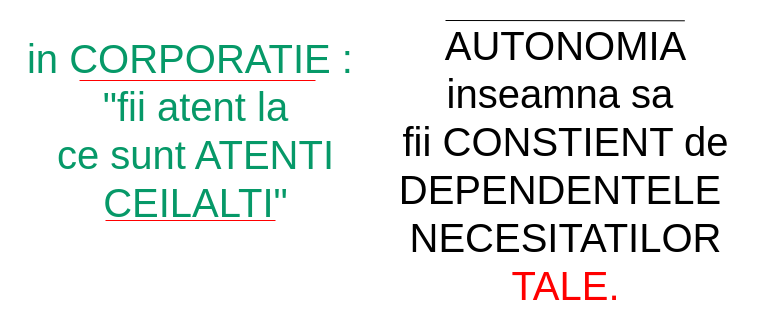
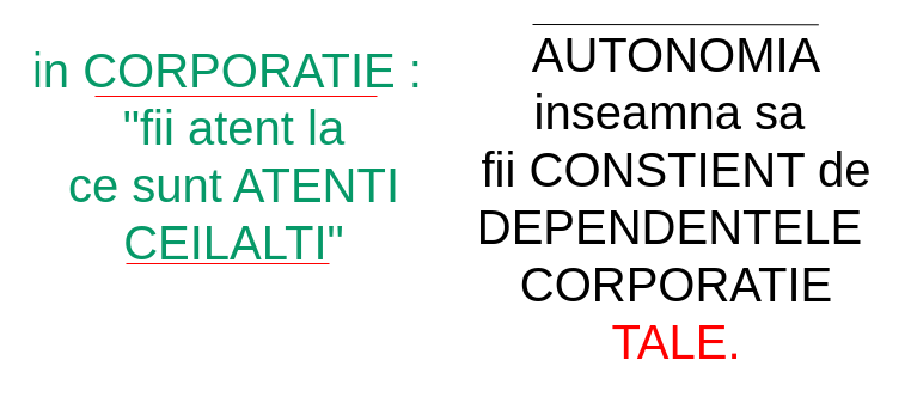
  <mxCell id="0" />
  <mxCell id="1" parent="0" />
  <mxCell id="2" value="&lt;font style=&quot;font-size: 40px&quot; color=&quot;#069968&quot;&gt;in CORPORATIE :&amp;nbsp;&lt;br&gt;&quot;fii atent la&lt;br&gt;ce sunt ATENTI&lt;br&gt;CEILALTI&quot;&lt;br&gt;&lt;/font&gt;" style="text;html=1;align=center;verticalAlign=middle;resizable=0;points=[];autosize=1;strokeColor=none;fillColor=none;" vertex="1" parent="1"><mxGeometry x="20" y="80" width="350" height="100" as="geometry" /></mxCell>
  <mxCell id="3" value="" style="endArrow=none;html=1;rounded=0;fontSize=40;fontColor=#069968;strokeColor=#FF0000;" edge="1" parent="1"><mxGeometry width="50" height="50" relative="1" as="geometry"><mxPoint x="79" y="80" as="sourcePoint" /><mxPoint x="315" y="80" as="targetPoint" /></mxGeometry></mxCell>
  <mxCell id="4" value="" style="endArrow=none;html=1;rounded=0;fontSize=40;fontColor=#069968;strokeColor=#FF0000;" edge="1" parent="1"><mxGeometry width="50" height="50" relative="1" as="geometry"><mxPoint x="105" y="220" as="sourcePoint" /><mxPoint x="275" y="220" as="targetPoint" /></mxGeometry></mxCell>
- <mxCell id="5" value="&lt;font color=&quot;#000000&quot;&gt;AUTONOMIA&lt;/font&gt;&lt;br&gt;&lt;font color=&quot;#000000&quot;&gt;inseamna sa&amp;nbsp;&lt;/font&gt;&lt;br&gt;&lt;font color=&quot;#000000&quot;&gt;fii CONSTIENT de&lt;/font&gt;&lt;br&gt;&lt;font color=&quot;#000000&quot;&gt;DEPENDENTELE&amp;nbsp;&lt;/font&gt;&lt;br&gt;&lt;font color=&quot;#000000&quot;&gt;NECESITATILOR&lt;/font&gt;&lt;br&gt;&lt;font color=&quot;#ff0000&quot;&gt;TALE.&lt;/font&gt;" style="text;html=1;align=center;verticalAlign=middle;resizable=0;points=[];autosize=1;strokeColor=none;fillColor=none;fontSize=40;fontColor=#069968;" vertex="1" parent="1"><mxGeometry x="390" y="20" width="350" height="290" as="geometry" /></mxCell>
+ <mxCell id="5" value="&lt;font color=&quot;#000000&quot;&gt;AUTONOMIA&lt;/font&gt;&lt;br&gt;&lt;font color=&quot;#000000&quot;&gt;inseamna sa&amp;nbsp;&lt;/font&gt;&lt;br&gt;&lt;font color=&quot;#000000&quot;&gt;fii CONSTIENT de&lt;/font&gt;&lt;br&gt;&lt;font color=&quot;#000000&quot;&gt;DEPENDENTELE&amp;nbsp;&lt;/font&gt;&lt;br&gt;&lt;font color=&quot;#000000&quot;&gt;CORPORATIE&lt;/font&gt;&lt;br&gt;&lt;font color=&quot;#ff0000&quot;&gt;TALE.&lt;/font&gt;" style="text;html=1;align=center;verticalAlign=middle;resizable=0;points=[];autosize=1;strokeColor=none;fillColor=none;fontSize=40;fontColor=#069968;" vertex="1" parent="1"><mxGeometry x="390" y="20" width="350" height="290" as="geometry" /></mxCell>
  <mxCell id="6" value="" style="endArrow=none;html=1;rounded=0;fontSize=40;fontColor=#FF0000;strokeColor=#000000;entryX=0.841;entryY=0.001;entryDx=0;entryDy=0;entryPerimeter=0;" edge="1" parent="1" target="5"><mxGeometry width="50" height="50" relative="1" as="geometry"><mxPoint x="445" y="20" as="sourcePoint" /><mxPoint x="495" y="-30" as="targetPoint" /></mxGeometry></mxCell>
